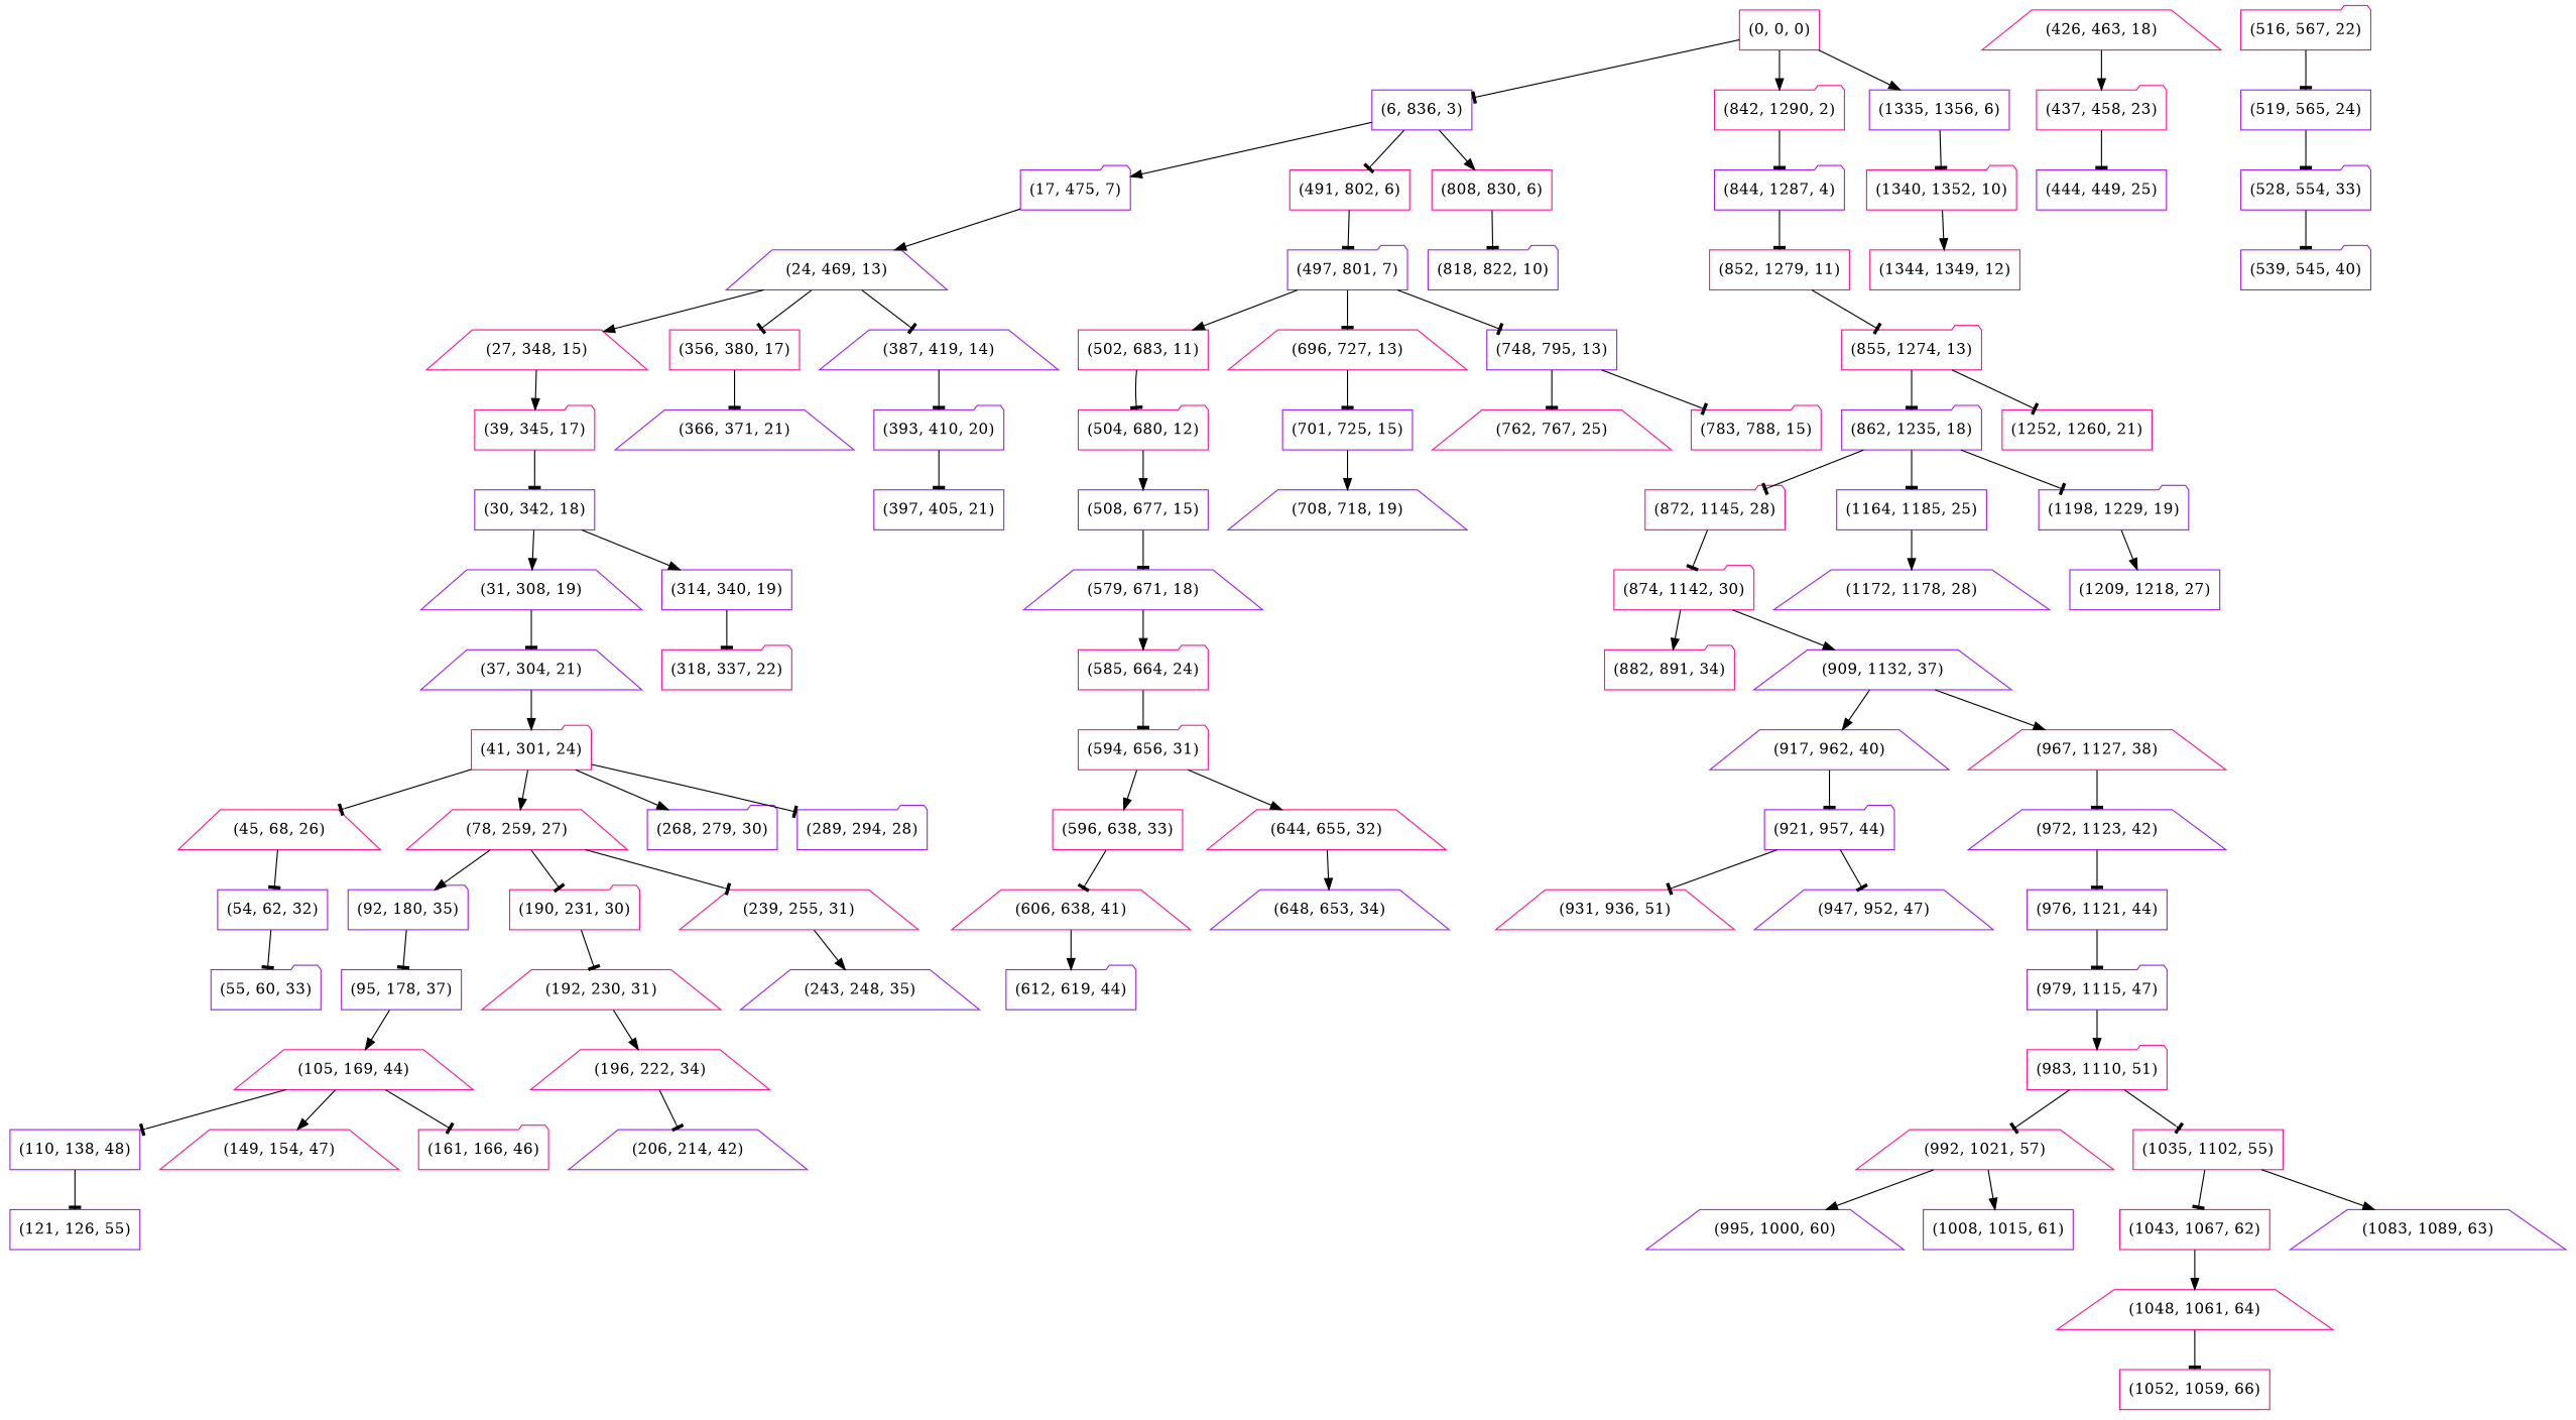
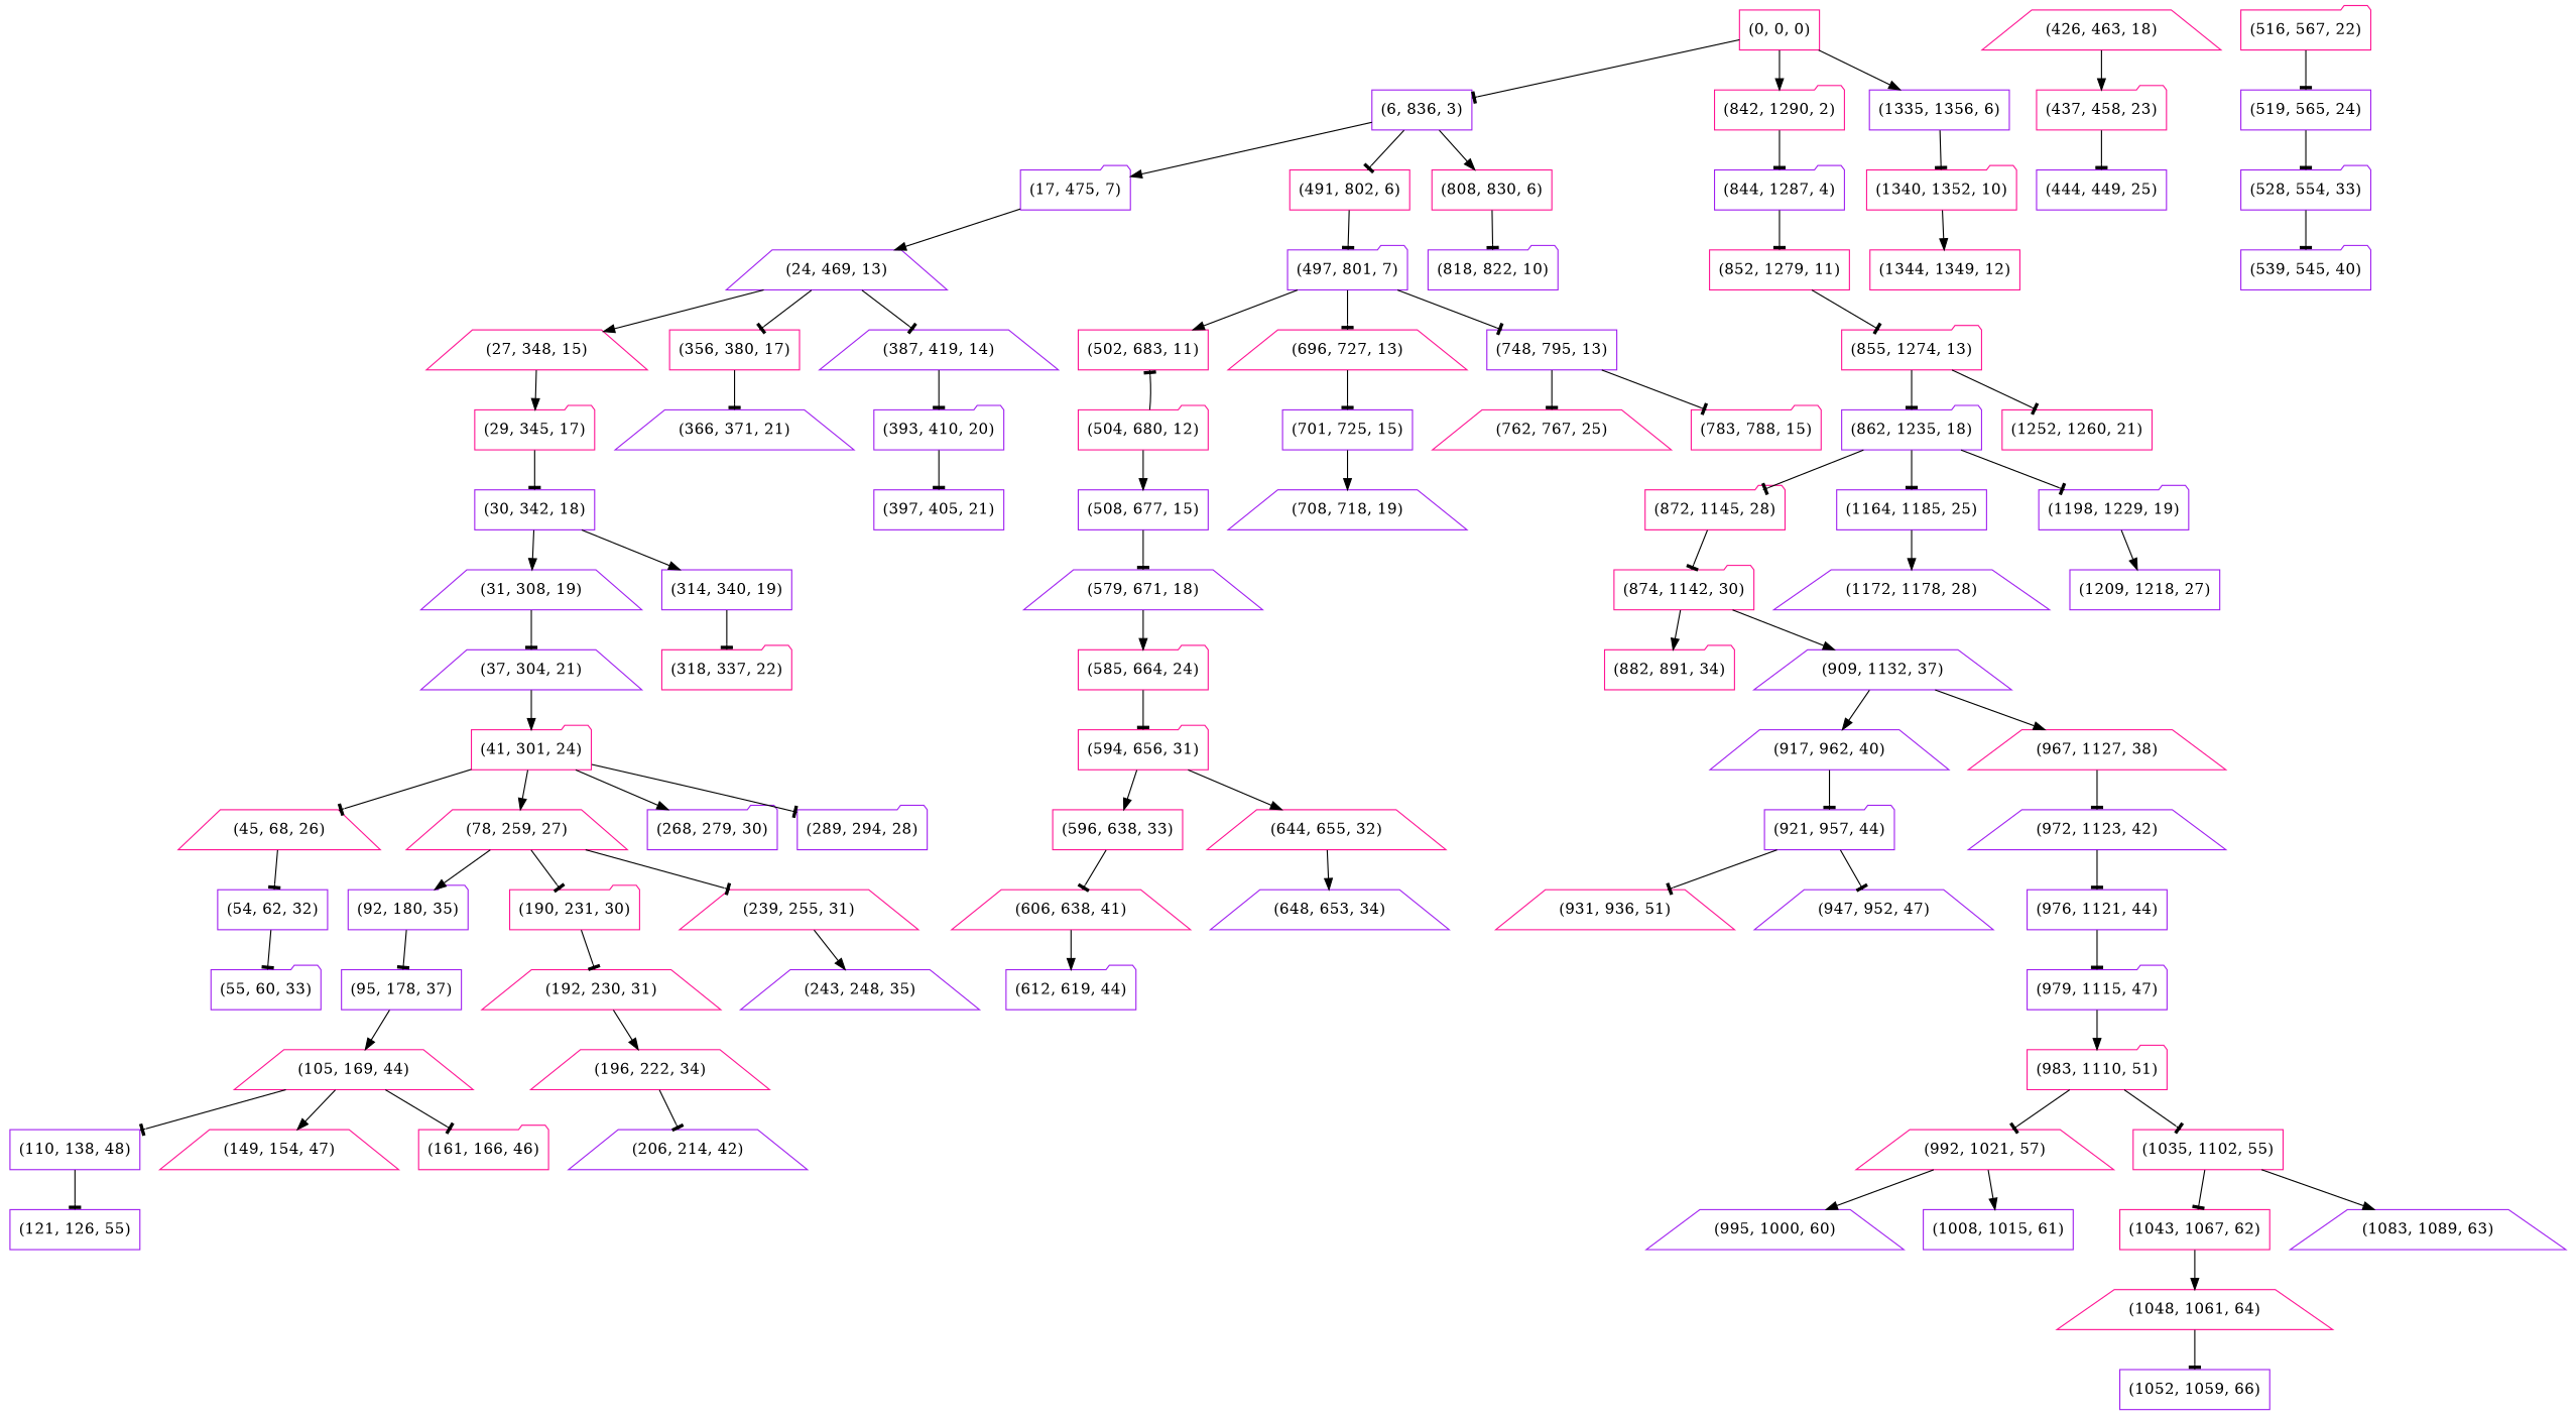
  digraph {
    node [color=purple shape=folder]
    edge [arrowhead=tee]
    "(0, 0, 0)" [color=deeppink shape=box]
    "(6, 836, 3)" [shape=box]
    "(842, 1290, 2)" [color=deeppink]
    "(1335, 1356, 6)" [shape=box]
    "(17, 475, 7)"
    "(491, 802, 6)" [color=deeppink shape=box]
    "(808, 830, 6)" [color=deeppink shape=box]
    "(844, 1287, 4)"
    "(1340, 1352, 10)" [color=deeppink]
    "(24, 469, 13)" [shape=trapezium]
    "(497, 801, 7)"
    "(818, 822, 10)"
    "(27, 348, 15)" [color=deeppink shape=trapezium]
    "(356, 380, 17)" [color=deeppink shape=box]
    "(387, 419, 14)" [shape=trapezium]
-   "(29, 345, 17)" [color=deeppink label="(39, 345, 17)"]
+   "(29, 345, 17)" [color=deeppink]
    "(366, 371, 21)" [shape=trapezium]
    "(393, 410, 20)"
    "(426, 463, 18)" [color=deeppink shape=trapezium]
    "(437, 458, 23)" [color=deeppink]
    "(30, 342, 18)" [shape=box]
    "(31, 308, 19)" [shape=trapezium]
    "(314, 340, 19)" [shape=box]
    "(37, 304, 21)" [shape=trapezium]
    "(318, 337, 22)" [color=deeppink]
    "(41, 301, 24)" [color=deeppink]
    "(45, 68, 26)" [color=deeppink shape=trapezium]
    "(78, 259, 27)" [color=deeppink shape=trapezium]
    "(268, 279, 30)"
    "(289, 294, 28)"
    "(54, 62, 32)" [shape=box]
    "(92, 180, 35)"
    "(190, 231, 30)" [color=deeppink]
    "(239, 255, 31)" [color=deeppink shape=trapezium]
    "(55, 60, 33)"
    "(95, 178, 37)" [shape=box]
    "(192, 230, 31)" [color=deeppink shape=trapezium]
    "(243, 248, 35)" [shape=trapezium]
    "(105, 169, 44)" [color=deeppink shape=trapezium]
    "(110, 138, 48)" [shape=box]
    "(149, 154, 47)" [color=deeppink shape=trapezium]
    "(161, 166, 46)" [color=deeppink]
    "(121, 126, 55)" [shape=box]
    "(196, 222, 34)" [color=deeppink shape=trapezium]
    "(206, 214, 42)" [shape=trapezium]
    "(397, 405, 21)" [shape=box]
    "(444, 449, 25)" [shape=box]
    "(502, 683, 11)" [color=deeppink shape=box]
    "(696, 727, 13)" [color=deeppink shape=trapezium]
    "(748, 795, 13)" [shape=box]
    "(504, 680, 12)" [color=deeppink]
    "(701, 725, 15)" [shape=box]
    "(762, 767, 25)" [color=deeppink shape=trapezium]
    "(783, 788, 15)" [color=deeppink]
    "(508, 677, 15)" [shape=box]
    "(579, 671, 18)" [shape=trapezium]
    "(516, 567, 22)" [color=deeppink]
    "(519, 565, 24)" [shape=box]
    "(585, 664, 24)" [color=deeppink]
    "(528, 554, 33)"
    "(539, 545, 40)"
    "(594, 656, 31)" [color=deeppink]
    "(596, 638, 33)" [color=deeppink shape=box]
    "(644, 655, 32)" [color=deeppink shape=trapezium]
    n65 [color=deeppink label="(606, 638, 41)" shape=trapezium]
    "(648, 653, 34)" [shape=trapezium]
    "(612, 619, 44)"
    "(708, 718, 19)" [shape=trapezium]
    "(852, 1279, 11)" [color=deeppink shape=box]
    "(855, 1274, 13)" [color=deeppink]
    "(862, 1235, 18)"
    "(1252, 1260, 21)" [color=deeppink shape=box]
    "(872, 1145, 28)" [color=deeppink]
    "(1164, 1185, 25)" [shape=box]
    "(1198, 1229, 19)"
    "(874, 1142, 30)" [color=deeppink]
    "(1172, 1178, 28)" [shape=trapezium]
    "(1209, 1218, 27)" [shape=box]
    "(882, 891, 34)" [color=deeppink]
    "(909, 1132, 37)" [shape=trapezium]
    "(917, 962, 40)" [shape=trapezium]
    "(967, 1127, 38)" [color=deeppink shape=trapezium]
    "(921, 957, 44)"
    "(972, 1123, 42)" [shape=trapezium]
    "(931, 936, 51)" [color=deeppink shape=trapezium]
    "(947, 952, 47)" [shape=trapezium]
    "(976, 1121, 44)" [shape=box]
    "(979, 1115, 47)"
    "(983, 1110, 51)" [color=deeppink]
    "(992, 1021, 57)" [color=deeppink shape=trapezium]
    "(1035, 1102, 55)" [color=deeppink shape=box]
    "(995, 1000, 60)" [shape=trapezium]
    "(1008, 1015, 61)" [shape=box]
    "(1043, 1067, 62)" [color=deeppink shape=box]
    "(1083, 1089, 63)" [shape=trapezium]
    "(1048, 1061, 64)" [color=deeppink shape=trapezium]
-   "(1052, 1059, 66)" [color=deeppink shape=box]
+   "(1052, 1059, 66)" [shape=box]
    "(1344, 1349, 12)" [color=deeppink shape=box]
    "(0, 0, 0)" -> "(6, 836, 3)"
    "(0, 0, 0)" -> "(842, 1290, 2)" [arrowhead=normal]
    "(0, 0, 0)" -> "(1335, 1356, 6)" [arrowhead=normal]
    "(6, 836, 3)" -> "(17, 475, 7)" [arrowhead=normal]
    "(6, 836, 3)" -> "(491, 802, 6)"
    "(6, 836, 3)" -> "(808, 830, 6)" [arrowhead=normal]
    "(842, 1290, 2)" -> "(844, 1287, 4)"
    "(1335, 1356, 6)" -> "(1340, 1352, 10)"
    "(17, 475, 7)" -> "(24, 469, 13)" [arrowhead=normal]
    "(491, 802, 6)" -> "(497, 801, 7)"
    "(808, 830, 6)" -> "(818, 822, 10)"
    "(844, 1287, 4)" -> "(852, 1279, 11)"
    "(1340, 1352, 10)" -> "(1344, 1349, 12)" [arrowhead=normal]
    "(24, 469, 13)" -> "(27, 348, 15)" [arrowhead=normal]
    "(24, 469, 13)" -> "(356, 380, 17)"
    "(24, 469, 13)" -> "(387, 419, 14)"
    "(497, 801, 7)" -> "(502, 683, 11)" [arrowhead=normal]
    "(497, 801, 7)" -> "(696, 727, 13)"
    "(497, 801, 7)" -> "(748, 795, 13)"
    "(27, 348, 15)" -> "(29, 345, 17)" [arrowhead=normal]
    "(356, 380, 17)" -> "(366, 371, 21)"
    "(387, 419, 14)" -> "(393, 410, 20)"
    "(29, 345, 17)" -> "(30, 342, 18)"
    "(393, 410, 20)" -> "(397, 405, 21)"
    "(426, 463, 18)" -> "(437, 458, 23)" [arrowhead=normal]
    "(437, 458, 23)" -> "(444, 449, 25)"
    "(30, 342, 18)" -> "(31, 308, 19)" [arrowhead=normal]
    "(30, 342, 18)" -> "(314, 340, 19)" [arrowhead=normal]
    "(31, 308, 19)" -> "(37, 304, 21)"
    "(314, 340, 19)" -> "(318, 337, 22)"
    "(37, 304, 21)" -> "(41, 301, 24)" [arrowhead=normal]
    "(41, 301, 24)" -> "(45, 68, 26)"
    "(41, 301, 24)" -> "(78, 259, 27)" [arrowhead=normal]
    "(41, 301, 24)" -> "(268, 279, 30)" [arrowhead=normal]
    "(41, 301, 24)" -> "(289, 294, 28)"
    "(45, 68, 26)" -> "(54, 62, 32)"
    "(78, 259, 27)" -> "(92, 180, 35)" [arrowhead=normal]
    "(78, 259, 27)" -> "(190, 231, 30)"
    "(78, 259, 27)" -> "(239, 255, 31)"
    "(54, 62, 32)" -> "(55, 60, 33)"
    "(92, 180, 35)" -> "(95, 178, 37)"
    "(190, 231, 30)" -> "(192, 230, 31)"
    "(239, 255, 31)" -> "(243, 248, 35)" [arrowhead=normal]
    "(95, 178, 37)" -> "(105, 169, 44)" [arrowhead=normal]
    "(192, 230, 31)" -> "(196, 222, 34)" [arrowhead=normal]
    "(105, 169, 44)" -> "(110, 138, 48)"
    "(105, 169, 44)" -> "(149, 154, 47)" [arrowhead=normal]
    "(105, 169, 44)" -> "(161, 166, 46)"
    "(110, 138, 48)" -> "(121, 126, 55)"
    "(196, 222, 34)" -> "(206, 214, 42)"
-   "(502, 683, 11)" -> "(504, 680, 12)"
+   "(504, 680, 12)" -> "(502, 683, 11)"
    "(696, 727, 13)" -> "(701, 725, 15)"
    "(748, 795, 13)" -> "(762, 767, 25)"
    "(748, 795, 13)" -> "(783, 788, 15)"
    "(504, 680, 12)" -> "(508, 677, 15)" [arrowhead=normal]
    "(701, 725, 15)" -> "(708, 718, 19)" [arrowhead=normal]
    "(508, 677, 15)" -> "(579, 671, 18)"
    "(579, 671, 18)" -> "(585, 664, 24)" [arrowhead=normal]
    "(516, 567, 22)" -> "(519, 565, 24)"
    "(519, 565, 24)" -> "(528, 554, 33)"
    "(585, 664, 24)" -> "(594, 656, 31)"
    "(528, 554, 33)" -> "(539, 545, 40)"
    "(594, 656, 31)" -> "(596, 638, 33)" [arrowhead=normal]
    "(594, 656, 31)" -> "(644, 655, 32)" [arrowhead=normal]
    "(596, 638, 33)" -> n65
    "(644, 655, 32)" -> "(648, 653, 34)" [arrowhead=normal]
    n65 -> "(612, 619, 44)" [arrowhead=normal]
    "(852, 1279, 11)" -> "(855, 1274, 13)"
    "(855, 1274, 13)" -> "(862, 1235, 18)"
    "(855, 1274, 13)" -> "(1252, 1260, 21)"
    "(862, 1235, 18)" -> "(872, 1145, 28)"
    "(862, 1235, 18)" -> "(1164, 1185, 25)"
    "(862, 1235, 18)" -> "(1198, 1229, 19)"
    "(872, 1145, 28)" -> "(874, 1142, 30)"
    "(1164, 1185, 25)" -> "(1172, 1178, 28)" [arrowhead=normal]
    "(1198, 1229, 19)" -> "(1209, 1218, 27)" [arrowhead=normal]
    "(874, 1142, 30)" -> "(882, 891, 34)" [arrowhead=normal]
    "(874, 1142, 30)" -> "(909, 1132, 37)" [arrowhead=normal]
    "(909, 1132, 37)" -> "(917, 962, 40)" [arrowhead=normal]
    "(909, 1132, 37)" -> "(967, 1127, 38)" [arrowhead=normal]
    "(917, 962, 40)" -> "(921, 957, 44)"
    "(967, 1127, 38)" -> "(972, 1123, 42)"
    "(921, 957, 44)" -> "(931, 936, 51)"
    "(921, 957, 44)" -> "(947, 952, 47)"
    "(972, 1123, 42)" -> "(976, 1121, 44)"
    "(976, 1121, 44)" -> "(979, 1115, 47)"
    "(979, 1115, 47)" -> "(983, 1110, 51)" [arrowhead=normal]
    "(983, 1110, 51)" -> "(992, 1021, 57)"
    "(983, 1110, 51)" -> "(1035, 1102, 55)"
    "(992, 1021, 57)" -> "(995, 1000, 60)" [arrowhead=normal]
    "(992, 1021, 57)" -> "(1008, 1015, 61)" [arrowhead=normal]
    "(1035, 1102, 55)" -> "(1043, 1067, 62)"
    "(1035, 1102, 55)" -> "(1083, 1089, 63)" [arrowhead=normal]
    "(1043, 1067, 62)" -> "(1048, 1061, 64)" [arrowhead=normal]
    "(1048, 1061, 64)" -> "(1052, 1059, 66)"
  }
